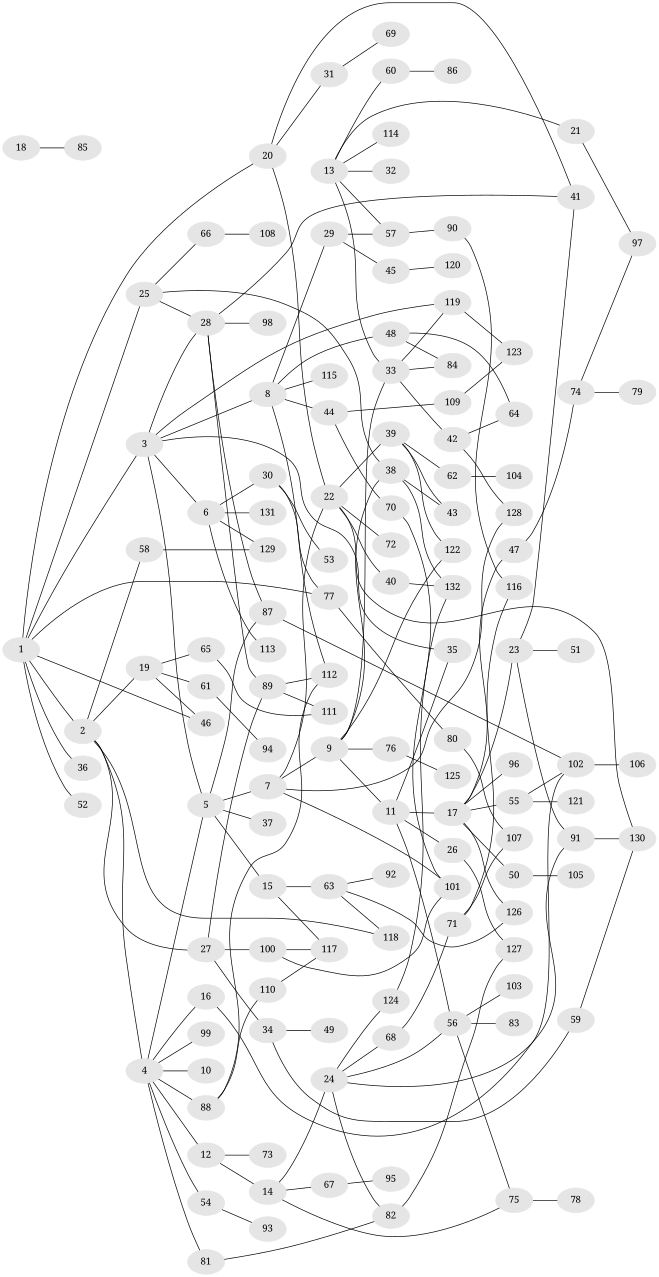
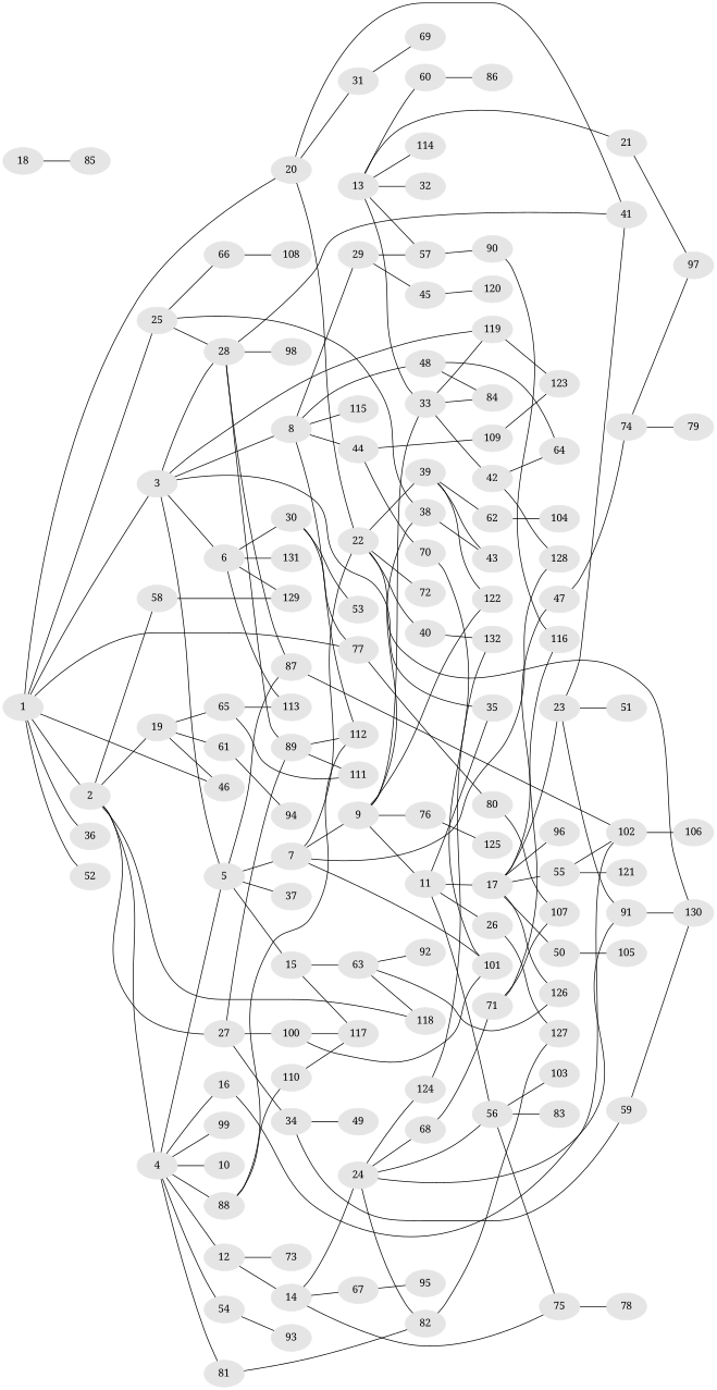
  graph {
    fontname="Noto Serif"
    rankdir=LR
    node [color=gray90 fontname="Noto Serif" style=filled]
    edge [fontname="Noto Serif"]
    1
    2
    3
    20
    25
    36
    46
    52
    77
    4
    19
    27
    58
    118
    5
    6
    8
    28
    35
    119
    22
    31
    41
    38
    66
    80
    10
    12
    16
    54
    81
    88
    99
    13
    33
    21
    32
    57
    60
    114
    61
    65
    34
    89
    100
    129
    7
    15
    37
    87
    30
    113
    131
    29
    44
    48
    112
    115
    98
    123
    14
    73
    102
    93
    82
    110
    9
    101
    128
    63
    117
    53
    11
    76
    122
    39
    40
    72
    130
    45
    70
    109
    84
    64
    17
    26
    56
    42
    43
    132
    125
    23
    47
    50
    55
    96
    126
    127
    75
    83
    103
    24
    67
    18
    85
    97
    90
    86
    91
    68
    124
    95
    78
    92
    106
    51
    74
    105
    121
    94
    111
    69
    62
    71
    108
    49
    59
    120
    104
    79
    116
    107
    1 -- 2
    1 -- 3
    1 -- 20
    1 -- 25
    1 -- 36
    1 -- 46
    1 -- 52
    1 -- 77
    2 -- 4
    2 -- 19
    2 -- 27
    2 -- 58
    2 -- 118
    3 -- 5
    3 -- 6
    3 -- 8
    3 -- 28
    3 -- 35
    3 -- 119
    20 -- 22
    20 -- 31
    20 -- 41
    25 -- 28
    25 -- 38
    25 -- 66
    77 -- 80
    4 -- 5
    4 -- 10
    4 -- 12
    4 -- 16
    4 -- 54
    4 -- 81
    4 -- 88
    4 -- 99
    19 -- 46
    19 -- 61
    19 -- 65
    27 -- 34
    27 -- 89
    27 -- 100
    58 -- 129
    5 -- 7
    5 -- 15
    5 -- 37
    5 -- 87
    6 -- 129
    6 -- 30
    6 -- 113
    6 -- 131
    8 -- 29
    8 -- 44
    8 -- 48
    8 -- 112
    8 -- 115
    28 -- 41
    28 -- 89
    28 -- 87
    28 -- 98
    119 -- 123
    22 -- 39
    22 -- 40
    22 -- 72
    22 -- 130
    31 -- 69
    38 -- 43
-   38 -- 132
    66 -- 108
    80 -- 107
    12 -- 14
    12 -- 73
    16 -- 102
    54 -- 93
    81 -- 82
    88 -- 112
    88 -- 110
    13 -- 33
    13 -- 21
    13 -- 32
    13 -- 57
    13 -- 60
    13 -- 114
    33 -- 119
    33 -- 84
    33 -- 42
    21 -- 97
    57 -- 90
    60 -- 86
    61 -- 94
+   65 -- 113
    65 -- 111
    34 -- 49
    34 -- 59
    89 -- 112
    89 -- 111
    100 -- 101
    100 -- 117
    7 -- 22
    7 -- 9
    7 -- 101
    7 -- 128
    15 -- 63
    15 -- 117
    87 -- 102
    30 -- 77
    30 -- 53
    29 -- 57
    29 -- 45
    44 -- 70
    44 -- 109
    48 -- 84
    48 -- 64
    14 -- 75
    14 -- 24
    14 -- 67
    102 -- 106
    82 -- 127
    110 -- 117
    9 -- 38
    9 -- 33
    9 -- 11
    9 -- 76
    9 -- 122
    63 -- 118
    63 -- 126
    63 -- 92
    11 -- 35
    11 -- 17
    11 -- 26
    11 -- 56
    76 -- 125
    39 -- 122
    39 -- 43
    39 -- 62
    40 -- 132
    45 -- 120
    70 -- 101
    109 -- 123
    17 -- 23
    17 -- 47
    17 -- 50
    17 -- 55
    17 -- 96
    17 -- 126
    26 -- 127
    56 -- 75
    56 -- 83
    56 -- 103
    42 -- 128
    42 -- 64
    23 -- 41
    23 -- 91
    23 -- 51
    47 -- 74
    50 -- 105
    55 -- 102
    55 -- 121
    75 -- 78
    24 -- 82
    24 -- 56
    24 -- 91
    24 -- 68
    24 -- 124
    67 -- 95
    18 -- 85
    90 -- 116
    91 -- 130
    68 -- 71
    124 -- 132
    74 -- 97
    74 -- 79
    62 -- 104
    71 -- 116
    71 -- 107
    59 -- 130
  }
